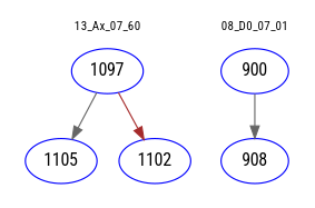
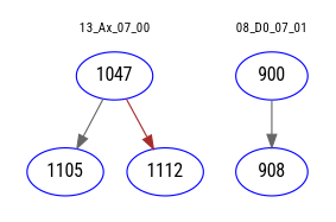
  digraph {
    fontname="Roboto Condensed"
    node [color=blue fontname="Roboto Condensed"]
    edge [color=gray40 fontname="Roboto Condensed"]
-   n1 [label=1097]
+   n1 [label=1047]
    n2 [label=1105]
-   n3 [label=1102]
+   n3 [label=1112]
    n4 [label=900]
    n5 [label=908]
    subgraph cluster_1 {
      color=white
      fontsize=10
-     label="13_Ax_07_60"
+     label="13_Ax_07_00"
      n1
      n2
      n3
    }
    subgraph cluster_2 {
      color=white
      fontsize=10
      label="08_D0_07_01"
      n4
      n5
    }
    n1 -> n2
    n1 -> n3 [color=brown]
    n4 -> n5
  }
